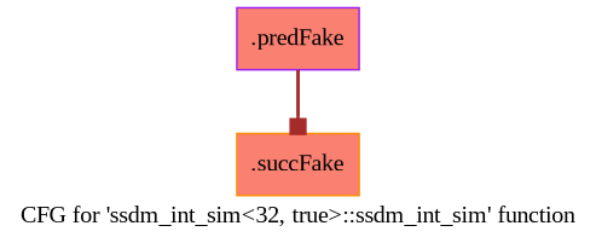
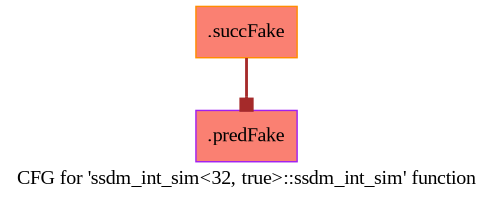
  digraph {
    label="CFG for 'ssdm_int_sim\<32, true\>::ssdm_int_sim' function"
    fontname="Liberation Serif"
    node [shape=record style=filled fillcolor=salmon fontname="Liberation Serif"]
    n1 [label="{.predFake}" color=purple]
    n2 [filename="/media/miguel/NewVolume/Linux/Xilinx/Vitis_HLS/2020.2/include/ap_common.h" label="{.succFake}" linenumber=642 color=darkorange]
-   n1 -> n2 [execusionnum=302 filename="/media/miguel/NewVolume/Linux/Xilinx/Vitis_HLS/2020.2/include/ap_common.h" color=brown style=bold arrowhead=box fontname="Liberation Serif"]
+   n2 -> n1 [execusionnum=302 filename="/media/miguel/NewVolume/Linux/Xilinx/Vitis_HLS/2020.2/include/ap_common.h" color=brown style=bold arrowhead=box fontname="Liberation Serif"]
  }
